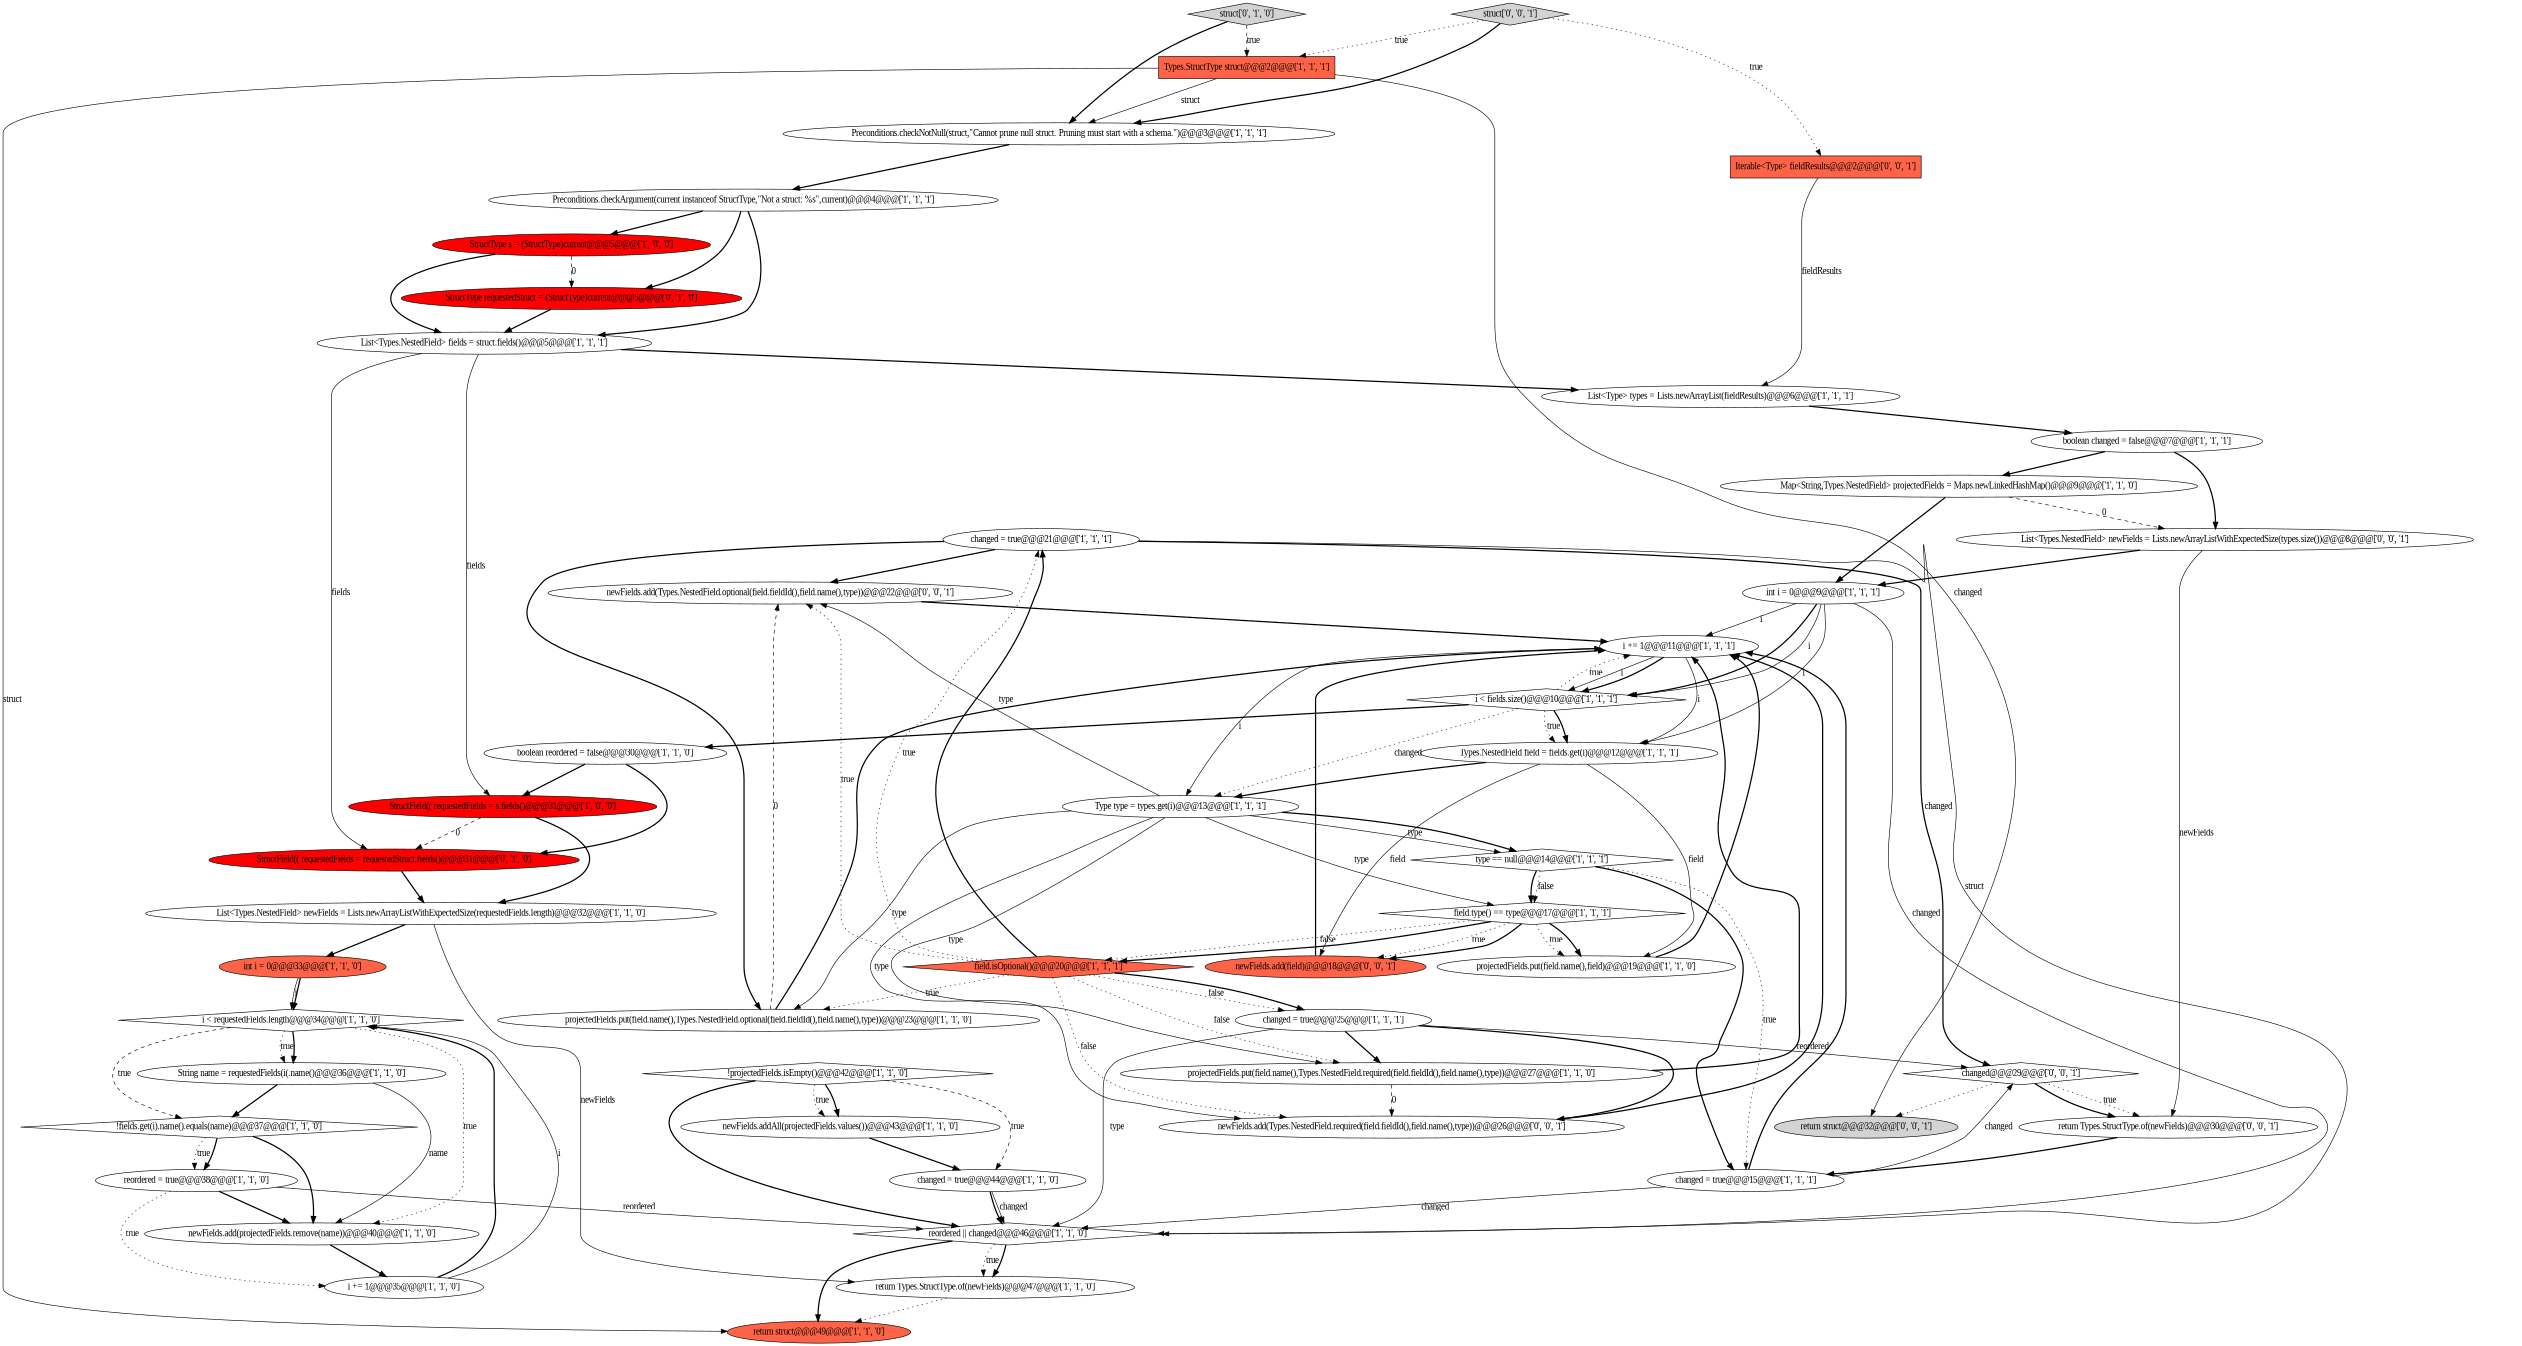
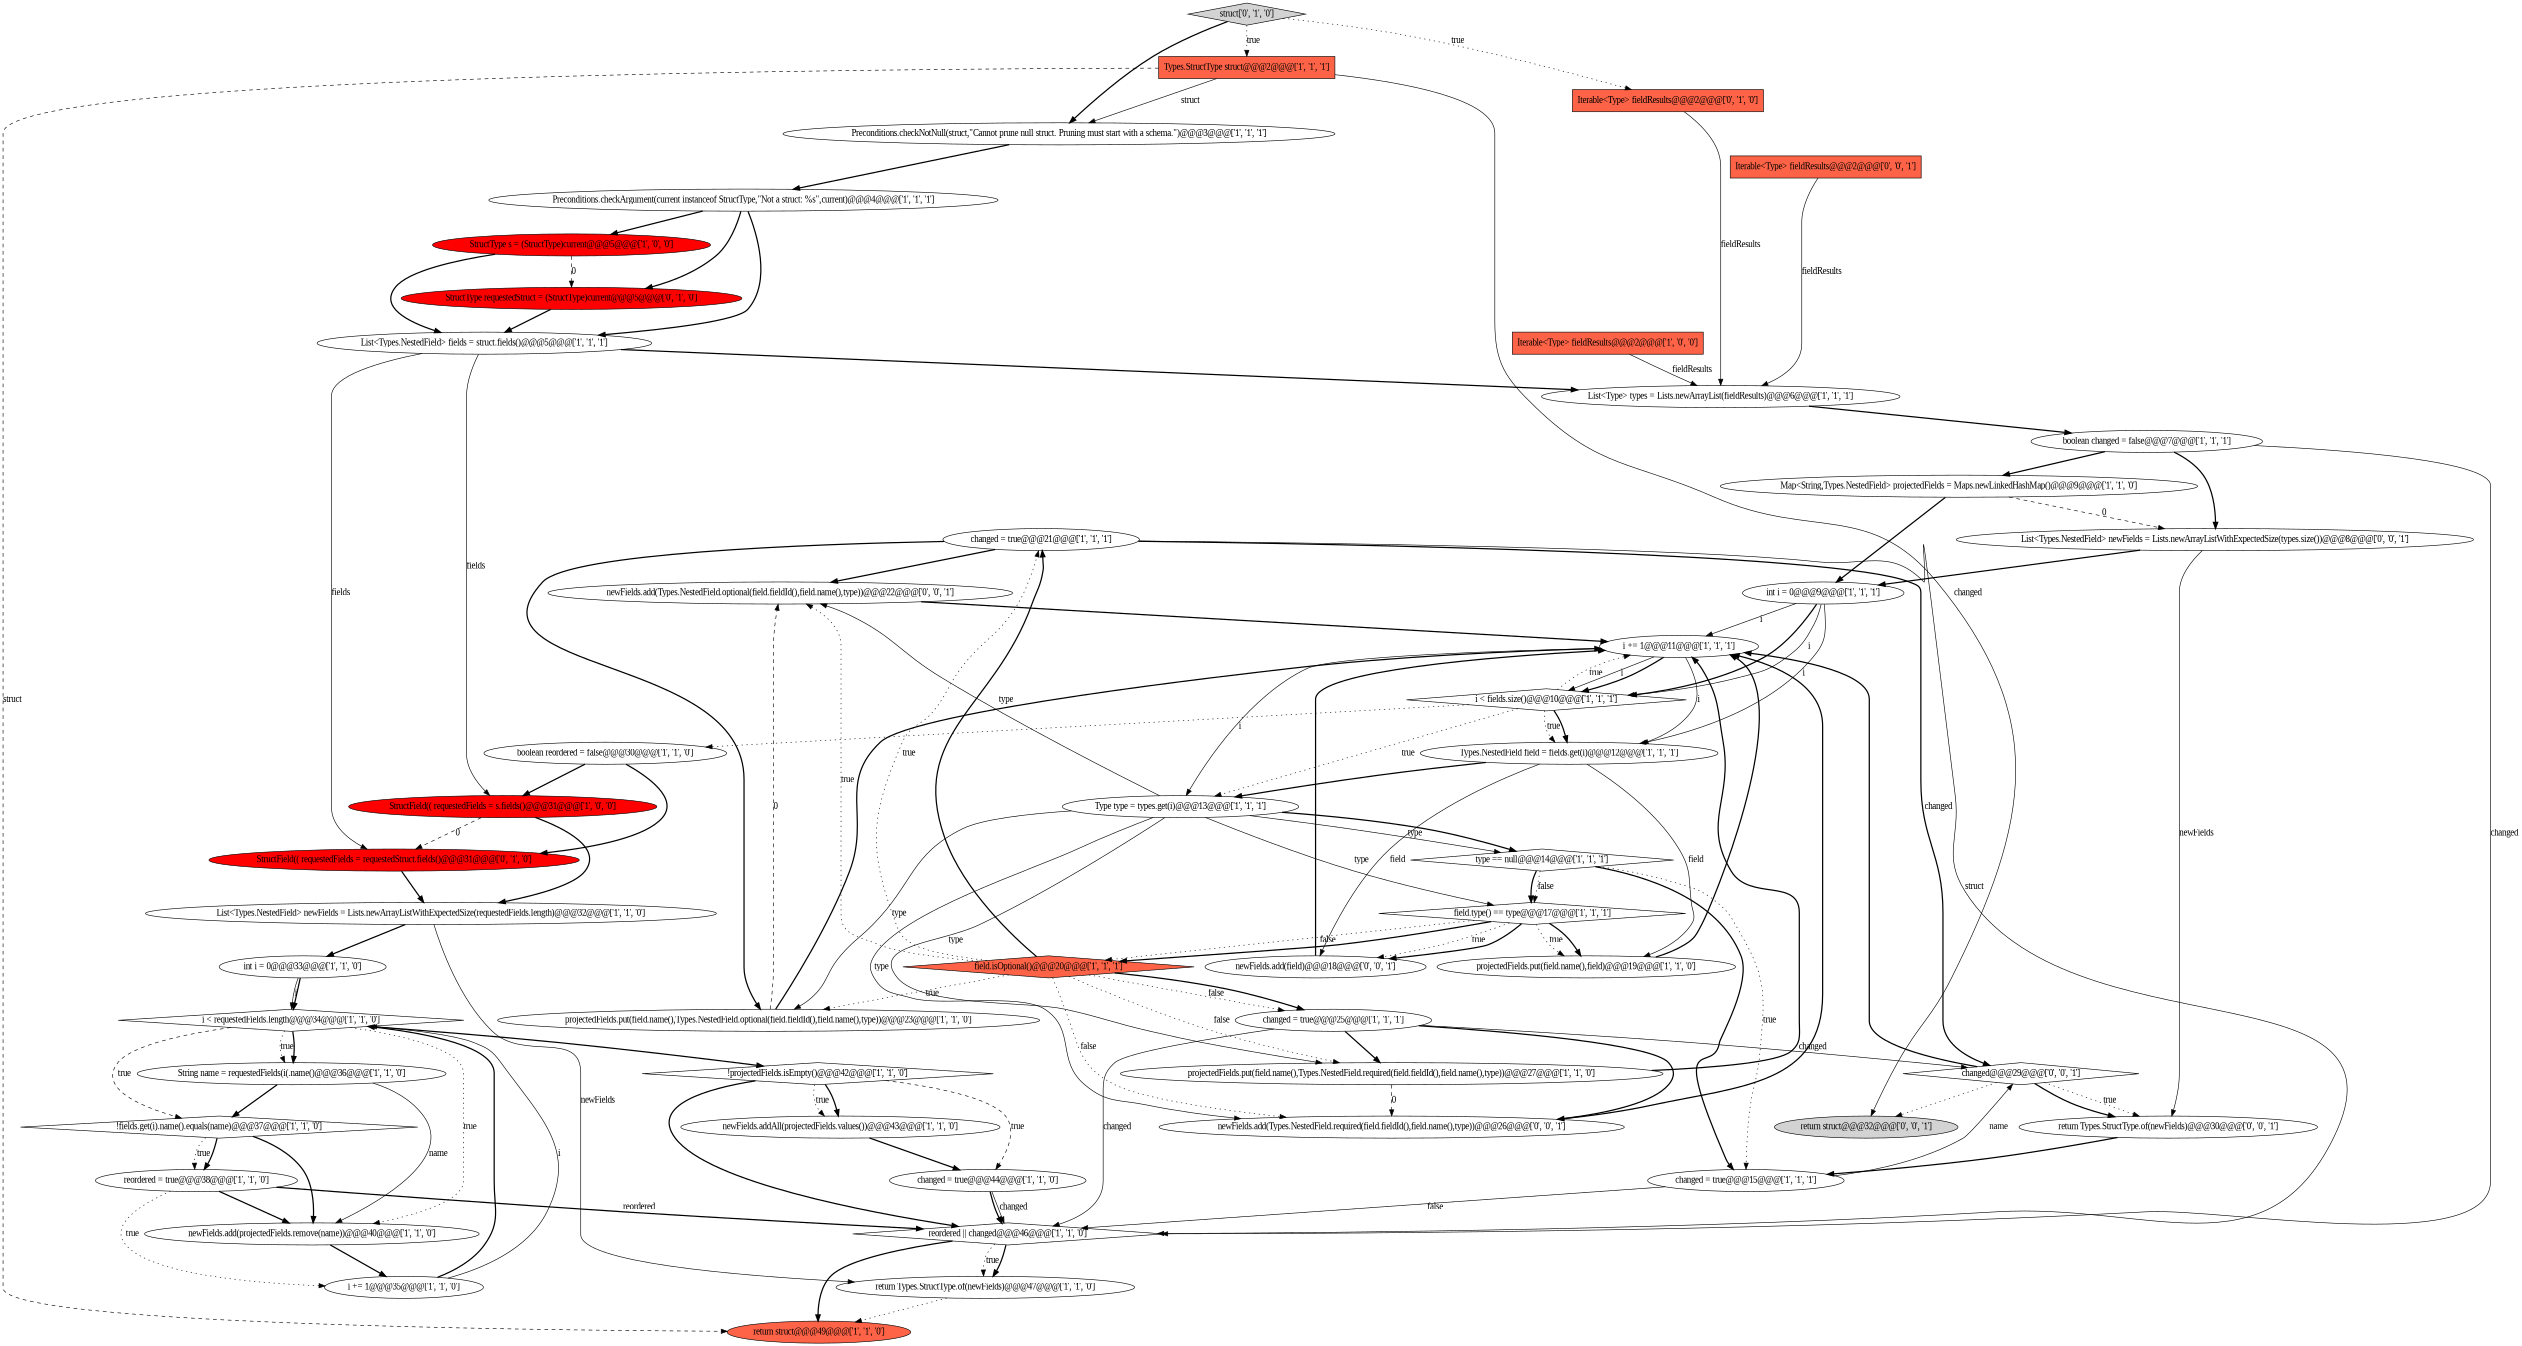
  digraph {
    fontname="Liberation Serif"
    node [fillcolor=white fontname="Liberation Serif" shape=ellipse style=filled]
    edge [fontname="Liberation Serif" style=bold]
    n1 [label="changed = true@@@21@@@['1', '1', '1']"]
    n2 [label="newFields.add(Types.NestedField.optional(field.fieldId(),field.name(),type))@@@22@@@['0', '0', '1']"]
    n3 [label="changed@@@29@@@['0', '0', '1']" shape=diamond]
    n4 [label="reordered || changed@@@46@@@['1', '1', '0']" shape=diamond]
    n5 [label="projectedFields.put(field.name(),Types.NestedField.optional(field.fieldId(),field.name(),type))@@@23@@@['1', '1', '0']"]
    n6 [label="i += 1@@@11@@@['1', '1', '1']"]
    n7 [label="return Types.StructType.of(newFields)@@@30@@@['0', '0', '1']"]
    n8 [fillcolor=lightgray label="return struct@@@32@@@['0', '0', '1']"]
    n9 [label="return Types.StructType.of(newFields)@@@47@@@['1', '1', '0']"]
    n10 [fillcolor=tomato label="return struct@@@49@@@['1', '1', '0']"]
    n11 [label="changed = true@@@25@@@['1', '1', '1']"]
    n12 [label="newFields.add(Types.NestedField.required(field.fieldId(),field.name(),type))@@@26@@@['0', '0', '1']"]
    n13 [label="projectedFields.put(field.name(),Types.NestedField.required(field.fieldId(),field.name(),type))@@@27@@@['1', '1', '0']"]
+   n14 [fillcolor=tomato label="Iterable<Type> fieldResults@@@2@@@['1', '0', '0']" shape=box]
    n15 [label="List<Type> types = Lists.newArrayList(fieldResults)@@@6@@@['1', '1', '1']"]
    n16 [label="boolean changed = false@@@7@@@['1', '1', '1']"]
-   n17 [fillcolor=tomato label="int i = 0@@@33@@@['1', '1', '0']"]
+   n17 [label="int i = 0@@@33@@@['1', '1', '0']"]
    n18 [label="i < requestedFields.length@@@34@@@['1', '1', '0']" shape=diamond]
    n19 [label="newFields.add(projectedFields.remove(name))@@@40@@@['1', '1', '0']"]
    n20 [label="!fields.get(i).name().equals(name)@@@37@@@['1', '1', '0']" shape=diamond]
    n21 [label="!projectedFields.isEmpty()@@@42@@@['1', '1', '0']" shape=diamond]
    n22 [label="String name = requestedFields(i(.name()@@@36@@@['1', '1', '0']"]
    n23 [label="List<Types.NestedField> newFields = Lists.newArrayListWithExpectedSize(requestedFields.length)@@@32@@@['1', '1', '0']"]
    n24 [label="List<Types.NestedField> fields = struct.fields()@@@5@@@['1', '1', '1']"]
    n25 [fillcolor=red label="StructField(( requestedFields = requestedStruct.fields()@@@31@@@['0', '1', '0']"]
    n26 [fillcolor=red label="StructField(( requestedFields = s.fields()@@@31@@@['1', '0', '0']"]
    n27 [label="i < fields.size()@@@10@@@['1', '1', '1']" shape=diamond]
    n28 [label="Types.NestedField field = fields.get(i)@@@12@@@['1', '1', '1']"]
    n29 [label="Type type = types.get(i)@@@13@@@['1', '1', '1']"]
    n30 [fillcolor=tomato label="field.isOptional()@@@20@@@['1', '1', '1']" shape=diamond]
    n31 [label="changed = true@@@15@@@['1', '1', '1']"]
    n32 [label="Preconditions.checkArgument(current instanceof StructType,\"Not a struct: %s\",current)@@@4@@@['1', '1', '1']"]
    n33 [fillcolor=red label="StructType s = (StructType)current@@@5@@@['1', '0', '0']"]
    n34 [fillcolor=red label="StructType requestedStruct = (StructType)current@@@5@@@['0', '1', '0']"]
    n35 [label="int i = 0@@@9@@@['1', '1', '1']"]
    n36 [label="boolean reordered = false@@@30@@@['1', '1', '0']"]
-   n37 [fillcolor=tomato label="newFields.add(field)@@@18@@@['0', '0', '1']"]
+   n37 [label="newFields.add(field)@@@18@@@['0', '0', '1']"]
    n38 [label="projectedFields.put(field.name(),field)@@@19@@@['1', '1', '0']"]
    n39 [label="type == null@@@14@@@['1', '1', '1']" shape=diamond]
    n40 [label="field.type() == type@@@17@@@['1', '1', '1']" shape=diamond]
+   n41 [fillcolor=tomato label="Iterable<Type> fieldResults@@@2@@@['0', '1', '0']" shape=box]
    n42 [label="i += 1@@@35@@@['1', '1', '0']"]
    n43 [label="List<Types.NestedField> newFields = Lists.newArrayListWithExpectedSize(types.size())@@@8@@@['0', '0', '1']"]
    n44 [label="Map<String,Types.NestedField> projectedFields = Maps.newLinkedHashMap()@@@9@@@['1', '1', '0']"]
    n45 [label="reordered = true@@@38@@@['1', '1', '0']"]
    n46 [fillcolor=tomato label="Types.StructType struct@@@2@@@['1', '1', '1']" shape=box]
    n47 [label="Preconditions.checkNotNull(struct,\"Cannot prune null struct. Pruning must start with a schema.\")@@@3@@@['1', '1', '1']"]
-   n48 [fillcolor=lightgray label="struct['0', '0', '1']" shape=diamond]
    n49 [fillcolor=tomato label="Iterable<Type> fieldResults@@@2@@@['0', '0', '1']" shape=box]
    n50 [label="newFields.addAll(projectedFields.values())@@@43@@@['1', '1', '0']"]
    n51 [label="changed = true@@@44@@@['1', '1', '0']"]
    n52 [fillcolor=lightgray label="struct['0', '1', '0']" shape=diamond]
    n1 -> n2
    n1 -> n3 [label=changed]
    n1 -> n4 [label=struct style=solid]
    n1 -> n5
    n2 -> n6
    n3 -> n7
    n3 -> n7 [label=true style=dotted]
    n3 -> n8 [style=dotted]
    n4 -> n9 [label=true style=dotted]
    n4 -> n9
    n4 -> n10
    n5 -> n2 [label=0 style=dashed]
    n5 -> n6
    n6 -> n27 [label=i style=solid]
    n6 -> n27
    n6 -> n28 [label=i style=solid]
    n6 -> n29 [label=i style=solid]
    n7 -> n31
    n9 -> n10 [style=dotted]
-   n11 -> n3 [label=reordered style=solid]
-   n11 -> n4 [label=type style=solid]
+   n11 -> n3 [label=changed style=solid]
+   n11 -> n4 [label=changed style=solid]
    n11 -> n12
    n11 -> n13
    n12 -> n6
    n13 -> n6
    n13 -> n12 [label=0 style=dashed]
+   n14 -> n15 [label=fieldResults style=solid]
    n15 -> n16
-   n35 -> n4 [label=changed style=solid]
+   n16 -> n4 [label=changed style=solid]
    n16 -> n43
    n16 -> n44
    n17 -> n18
    n17 -> n18 [label=i style=solid]
    n18 -> n19 [label=true style=dotted]
    n18 -> n20 [label=true style=dashed]
+   n18 -> n21
    n18 -> n22 [label=true style=dotted]
    n18 -> n22
    n19 -> n42
    n20 -> n19
    n20 -> n45 [label=true style=dotted]
    n20 -> n45
    n21 -> n4
    n21 -> n50
    n21 -> n50 [label=true style=dotted]
    n21 -> n51 [label=true style=dashed]
    n22 -> n19 [label=name style=solid]
    n22 -> n20
    n23 -> n9 [label=newFields style=solid]
    n23 -> n17
    n24 -> n15
    n24 -> n25 [label=fields style=solid]
    n24 -> n26 [label=fields style=solid]
    n25 -> n23
    n26 -> n23
    n26 -> n25 [label=0 style=dashed]
    n27 -> n6 [label=true style=dotted]
    n27 -> n28 [label=true style=dotted]
    n27 -> n28
-   n27 -> n29 [label=changed style=dotted]
-   n27 -> n36
+   n27 -> n29 [label=true style=dotted]
+   n27 -> n36 [style=dotted]
    n28 -> n29
    n28 -> n37 [label=field style=solid]
    n28 -> n38 [label=field style=solid]
    n29 -> n2 [label=type style=solid]
    n29 -> n5 [label=type style=solid]
    n29 -> n12 [label=type style=solid]
    n29 -> n13 [label=type style=solid]
    n29 -> n39 [label=type style=solid]
    n29 -> n39
    n29 -> n40 [label=type style=solid]
    n30 -> n1 [label=true style=dotted]
    n30 -> n1
    n30 -> n2 [label=true style=dotted]
    n30 -> n5 [label=true style=dotted]
    n30 -> n11 [label=false style=dotted]
    n30 -> n11
    n30 -> n12 [label=false style=dotted]
    n30 -> n13 [label=false style=dotted]
-   n31 -> n3 [label=changed style=solid]
-   n31 -> n4 [label=changed style=solid]
-   n31 -> n6
+   n31 -> n3 [label=name style=solid]
+   n31 -> n4 [label=false style=solid]
+   n3 -> n6
    n32 -> n24
    n32 -> n33
    n32 -> n34
    n33 -> n24
    n33 -> n34 [label=0 style=dashed]
    n34 -> n24
    n35 -> n6 [label=i style=solid]
    n35 -> n27
    n35 -> n27 [label=i style=solid]
    n35 -> n28 [label=i style=solid]
    n36 -> n25
    n36 -> n26
    n37 -> n6
    n38 -> n6
    n39 -> n31
    n39 -> n31 [label=true style=dotted]
    n39 -> n40
    n39 -> n40 [label=false style=dotted]
    n40 -> n30 [label=false style=dotted]
    n40 -> n30
    n40 -> n37 [label=true style=dotted]
    n40 -> n37
    n40 -> n38
    n40 -> n38 [label=true style=dotted]
+   n41 -> n15 [label=fieldResults style=solid]
    n42 -> n18
    n42 -> n18 [label=i style=solid]
    n43 -> n7 [label=newFields style=solid]
    n43 -> n35
    n44 -> n35
    n44 -> n43 [label=0 style=dashed]
-   n45 -> n4 [label=reordered style=solid]
+   n45 -> n4 [label=reordered]
    n45 -> n19
    n45 -> n42 [label=true style=dotted]
    n46 -> n8 [label=changed style=solid]
-   n46 -> n10 [label=struct style=solid]
+   n46 -> n10 [label=struct style=dashed]
    n46 -> n47 [label=struct style=solid]
    n47 -> n32
-   n48 -> n46 [label=true style=dotted]
-   n48 -> n47
-   n48 -> n49 [label=true style=dotted]
    n49 -> n15 [label=fieldResults style=solid]
    n50 -> n51
    n51 -> n4 [label=changed style=solid]
    n51 -> n4
-   n52 -> n46 [label=true style=dashed]
+   n52 -> n41 [label=true style=dotted]
+   n52 -> n46 [label=true style=dotted]
    n52 -> n47
  }
